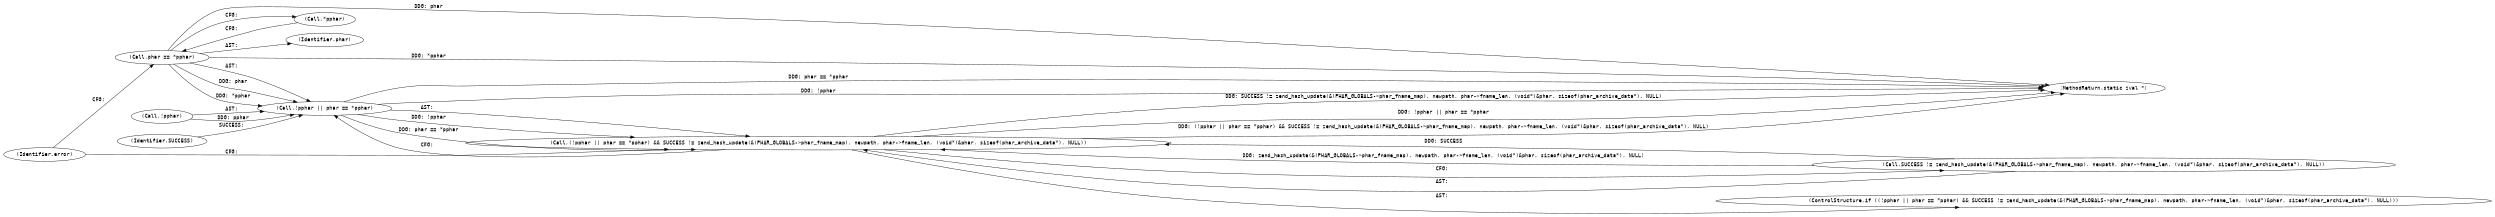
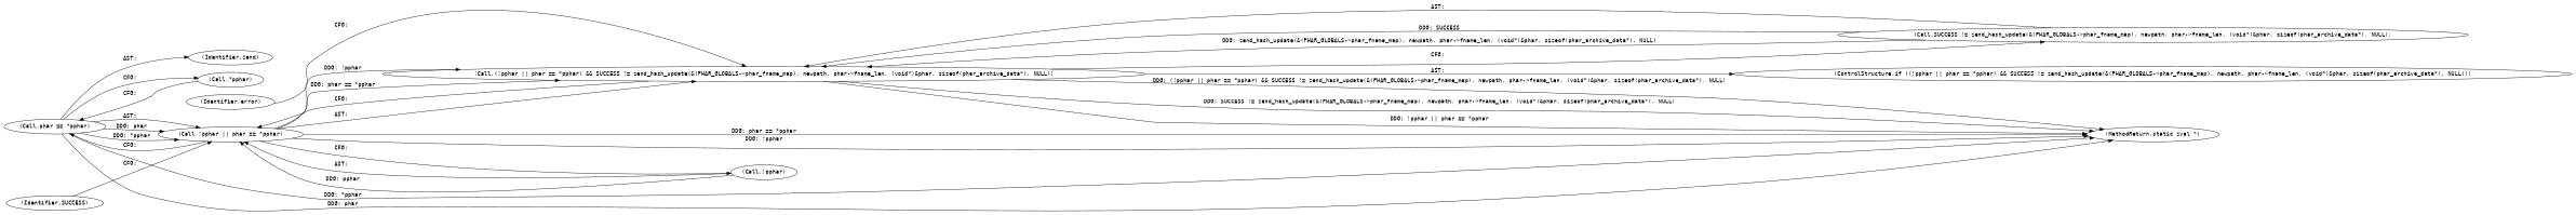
  digraph {
    fontname="DejaVu Sans Mono"
    rankdir=LR
    node [fontname="DejaVu Sans Mono"]
    edge [fontname="DejaVu Sans Mono"]
    n1 [label="(Call,phar == *pphar)"]
    n2 [label="(Call,!pphar || phar == *pphar)"]
    n3 [label="(MethodReturn,static zval *)"]
    n4 [label="(Call,*pphar)"]
-   n5 [label="(Identifier,phar)"]
+   n5 [label="(Identifier,zend)"]
    n6 [label="(Call,(!pphar || phar == *pphar) && SUCCESS != zend_hash_update(&(PHAR_GLOBALS->phar_fname_map), newpath, phar->fname_len, (void*)&phar, sizeof(phar_archive_data*), NULL))"]
    n7 [label="(Call,!pphar)"]
    n8 [label="(ControlStructure,if ((!pphar || phar == *pphar) && SUCCESS != zend_hash_update(&(PHAR_GLOBALS->phar_fname_map), newpath, phar->fname_len, (void*)&phar, sizeof(phar_archive_data*), NULL)))"]
    n9 [label="(Call,SUCCESS != zend_hash_update(&(PHAR_GLOBALS->phar_fname_map), newpath, phar->fname_len, (void*)&phar, sizeof(phar_archive_data*), NULL))"]
    n10 [label="(Identifier,SUCCESS)"]
    n11 [label="(Identifier,error)"]
    n1 -> n2 [label="AST: "]
    n1 -> n2 [label="DDG: phar"]
    n1 -> n2 [label="DDG: *pphar"]
    n1 -> n3 [label="DDG: *pphar"]
    n1 -> n3 [label="DDG: phar"]
    n1 -> n4 [label="CFG: "]
    n1 -> n5 [label="AST: "]
-   n11 -> n1 [label="CFG: "]
+   n2 -> n1 [label="CFG: "]
    n2 -> n3 [label="DDG: phar == *pphar"]
    n2 -> n3 [label="DDG: !pphar"]
    n2 -> n6 [label="AST: "]
    n2 -> n6 [label="DDG: !pphar"]
    n2 -> n6 [label="DDG: phar == *pphar"]
+   n2 -> n7 [label="CFG: "]
    n4 -> n1 [label="CFG: "]
    n6 -> n2 [label="CFG: "]
    n6 -> n3 [label="DDG: SUCCESS != zend_hash_update(&(PHAR_GLOBALS->phar_fname_map), newpath, phar->fname_len, (void*)&phar, sizeof(phar_archive_data*), NULL)"]
    n6 -> n3 [label="DDG: !pphar || phar == *pphar"]
    n6 -> n3 [label="DDG: (!pphar || phar == *pphar) && SUCCESS != zend_hash_update(&(PHAR_GLOBALS->phar_fname_map), newpath, phar->fname_len, (void*)&phar, sizeof(phar_archive_data*), NULL)"]
    n6 -> n8 [label="AST: "]
    n6 -> n9 [label="CFG: "]
    n7 -> n2 [label="AST: "]
    n7 -> n2 [label="DDG: pphar"]
    n9 -> n6 [label="AST: "]
    n9 -> n6 [label="DDG: SUCCESS"]
    n9 -> n6 [label="DDG: zend_hash_update(&(PHAR_GLOBALS->phar_fname_map), newpath, phar->fname_len, (void*)&phar, sizeof(phar_archive_data*), NULL)"]
-   n10 -> n2 [label="SUCCESS: "]
+   n10 -> n2 [label="CFG: "]
    n11 -> n6 [label="CFG: "]
  }
